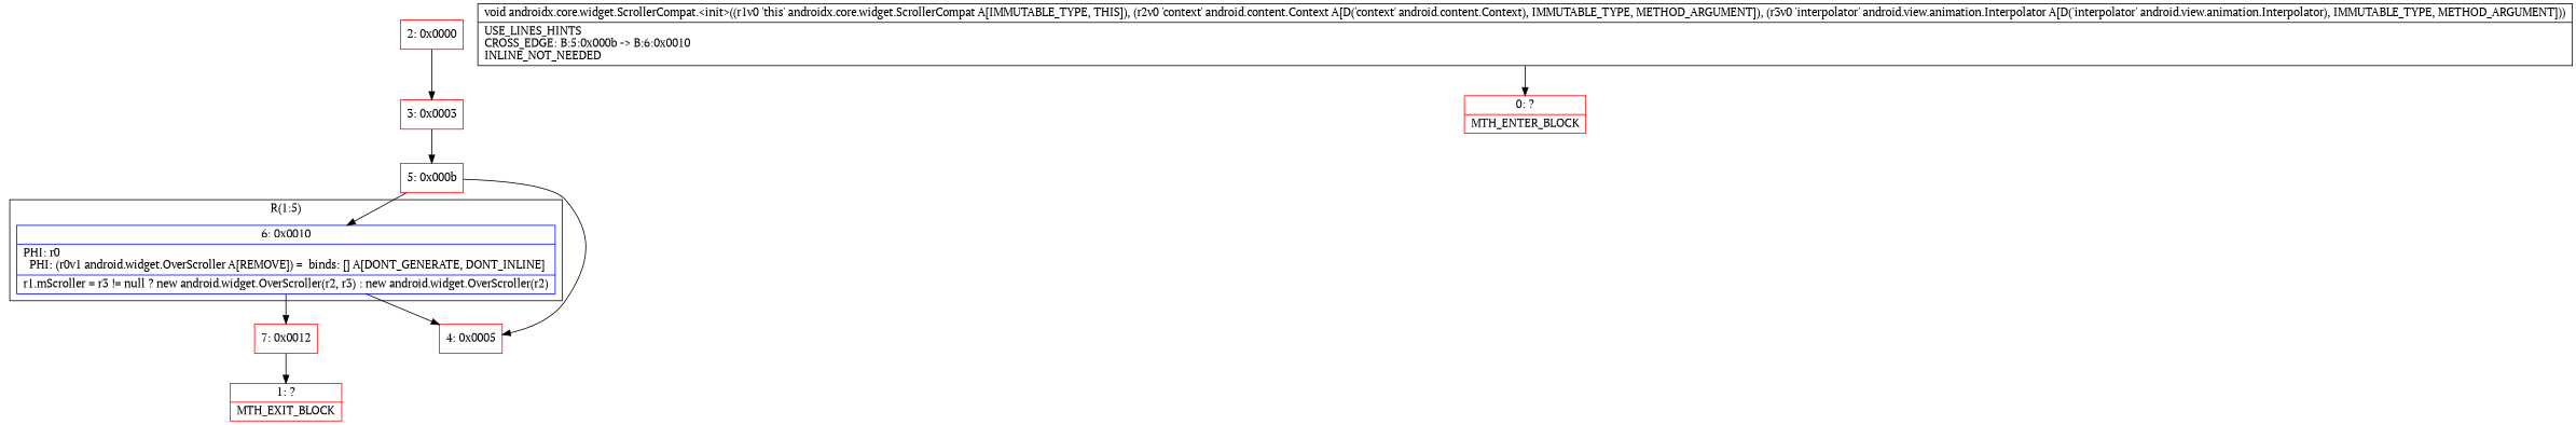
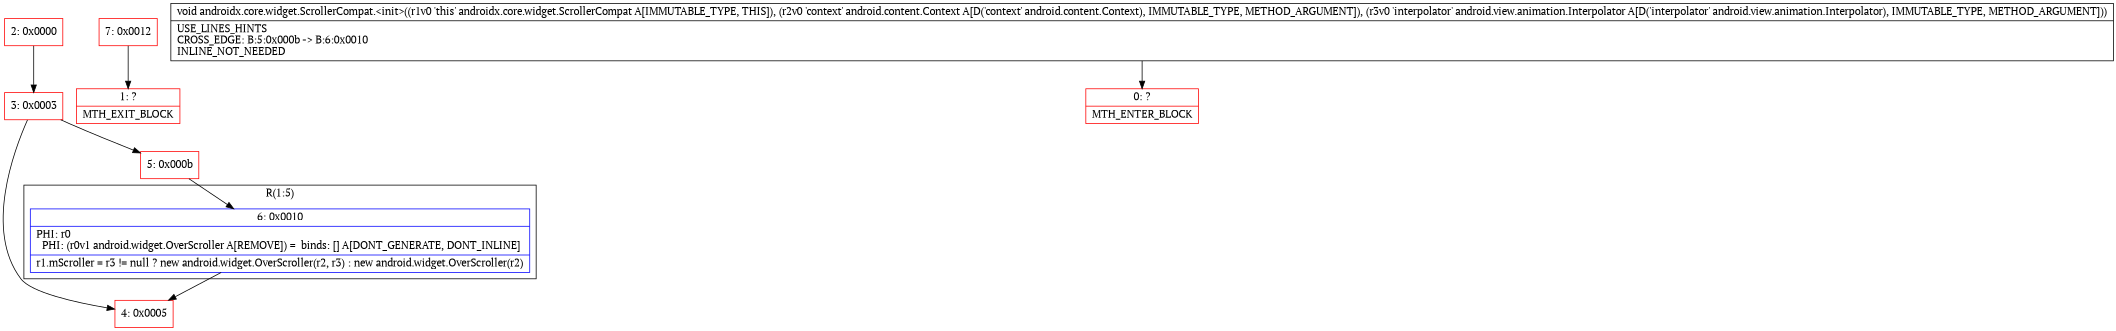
  digraph {
    fontname="PT Serif"
    node [color=red fontname="PT Serif" shape=record]
    edge [fontname="PT Serif"]
    n1 [color=blue label="{6\:\ 0x0010|PHI: r0 \l  PHI: (r0v1 android.widget.OverScroller A[REMOVE]) =  binds: [] A[DONT_GENERATE, DONT_INLINE]\l|r1.mScroller = r3 != null ? new android.widget.OverScroller(r2, r3) : new android.widget.OverScroller(r2)\l}"]
    n2 [label="{7\:\ 0x0012}"]
    n3 [label="{4\:\ 0x0005}"]
    n4 [label="{1\:\ ?|MTH_EXIT_BLOCK\l}"]
    n5 [label="{0\:\ ?|MTH_ENTER_BLOCK\l}"]
    n6 [label="{2\:\ 0x0000}"]
    n7 [label="{3\:\ 0x0003}"]
    n8 [label="{5\:\ 0x000b}"]
    n9 [label="{void androidx.core.widget.ScrollerCompat.\<init\>((r1v0 'this' androidx.core.widget.ScrollerCompat A[IMMUTABLE_TYPE, THIS]), (r2v0 'context' android.content.Context A[D('context' android.content.Context), IMMUTABLE_TYPE, METHOD_ARGUMENT]), (r3v0 'interpolator' android.view.animation.Interpolator A[D('interpolator' android.view.animation.Interpolator), IMMUTABLE_TYPE, METHOD_ARGUMENT]))  | USE_LINES_HINTS\lCROSS_EDGE: B:5:0x000b \-\> B:6:0x0010\lINLINE_NOT_NEEDED\l}" color=""]
    subgraph cluster_1 {
      label="R(1:5)"
      n1
    }
-   n1 -> n2
    n1 -> n3
    n2 -> n4
    n6 -> n7
-   n8 -> n3
+   n7 -> n3
    n7 -> n8
    n8 -> n1
    n9 -> n5
  }
